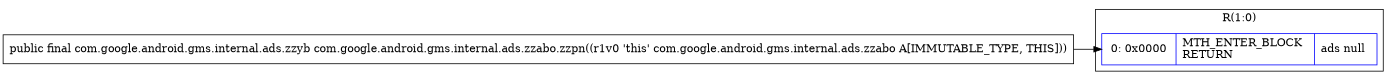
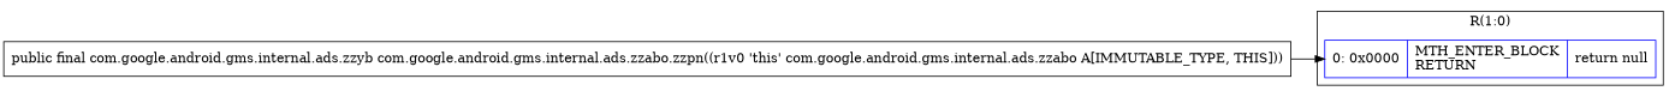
  digraph {
    rankdir=LR
    node [shape=record]
-   n1 [color=blue label="{0\:\ 0x0000|MTH_ENTER_BLOCK\lRETURN\l|ads null\l}"]
+   n1 [color=blue label="{0\:\ 0x0000|MTH_ENTER_BLOCK\lRETURN\l|return null\l}"]
    n2 [label="{public final com.google.android.gms.internal.ads.zzyb com.google.android.gms.internal.ads.zzabo.zzpn((r1v0 'this' com.google.android.gms.internal.ads.zzabo A[IMMUTABLE_TYPE, THIS])) }"]
    subgraph cluster_1 {
      label="R(1:0)"
      n1
    }
    n2 -> n1
  }
